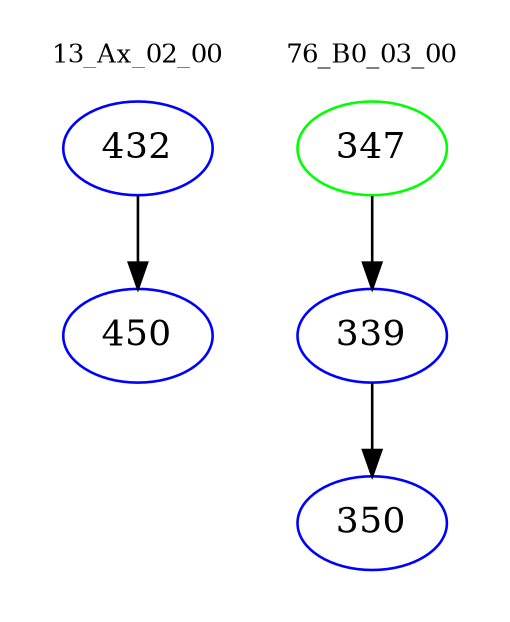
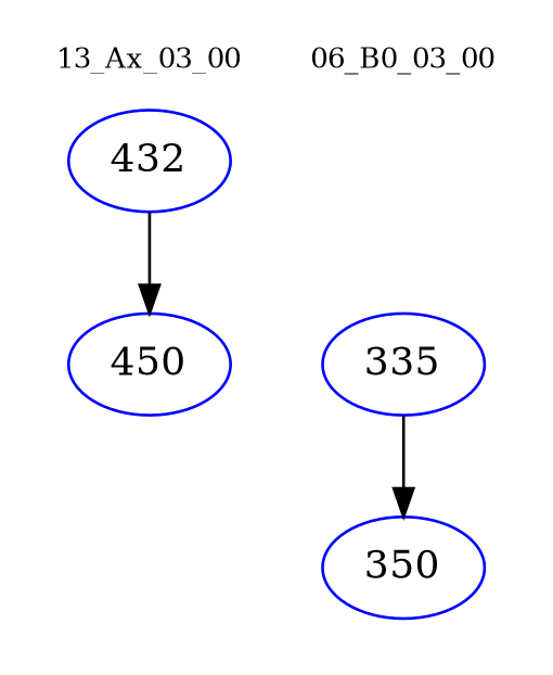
  digraph {
    node [color=blue]
    edge [color=black]
    n1 [label=432]
    n2 [label=450]
-   n3 [color=green label=347]
-   n4 [label=339]
+   n4 [label=335]
    n5 [label=350]
    subgraph cluster_1 {
      color=white
      fontsize=10
-     label="13_Ax_02_00"
+     label="13_Ax_03_00"
      n1
      n2
    }
    subgraph cluster_2 {
      color=white
      fontsize=10
-     label="76_B0_03_00"
-     n3
+     label="06_B0_03_00"
      n4
      n5
    }
    n1 -> n2
-   n3 -> n4
    n4 -> n5
  }
